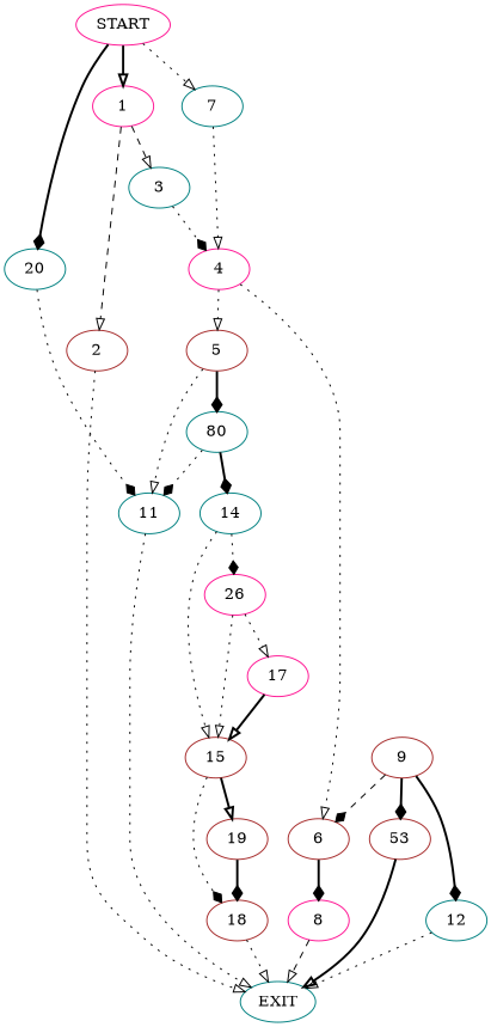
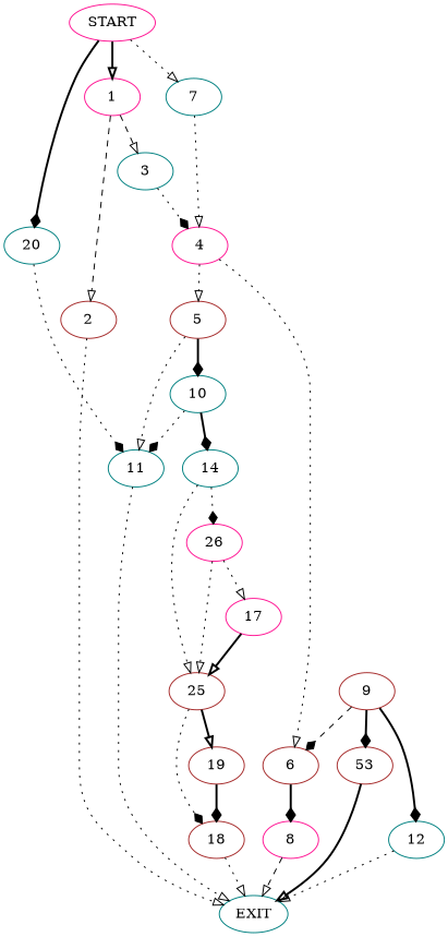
  digraph {
    node [color=teal]
    edge [arrowhead=onormal style=dotted]
    n1 [color=deeppink label=START]
    1 [color=deeppink]
    7
    20
    2 [color=brown]
    3
    4 [color=deeppink]
    11
    n9 [label=EXIT]
    5 [color=brown]
    6 [color=brown]
-   10 [label=80]
+   10
    8 [color=deeppink]
    14
    9 [color=brown]
    12
    n17 [color=brown label=53]
-   15 [color=brown]
+   15 [color=brown label=25]
    n19 [color=deeppink label=26]
    18 [color=brown]
    19 [color=brown]
    17 [color=deeppink]
    n1 -> 1 [style=bold]
    n1 -> 7
    n1 -> 20 [arrowhead=diamond style=bold]
    1 -> 2 [style=dashed]
    1 -> 3 [style=dashed]
    7 -> 4
    20 -> 11 [arrowhead=diamond]
    2 -> n9
    3 -> 4 [arrowhead=diamond]
    4 -> 5
    4 -> 6
    11 -> n9
    5 -> 11
    5 -> 10 [arrowhead=diamond style=bold]
    6 -> 8 [arrowhead=diamond style=bold]
    10 -> 11 [arrowhead=diamond]
    10 -> 14 [arrowhead=diamond style=bold]
    8 -> n9 [style=dashed]
    14 -> 15
    14 -> n19 [arrowhead=diamond]
    9 -> 6 [arrowhead=diamond style=dashed]
    9 -> 12 [arrowhead=diamond style=bold]
    9 -> n17 [arrowhead=diamond style=bold]
    12 -> n9
    n17 -> n9 [style=bold]
    15 -> 18 [arrowhead=diamond]
    15 -> 19 [style=bold]
    n19 -> 15
    n19 -> 17
    18 -> n9
    19 -> 18 [arrowhead=diamond style=bold]
    17 -> 15 [style=bold]
  }
